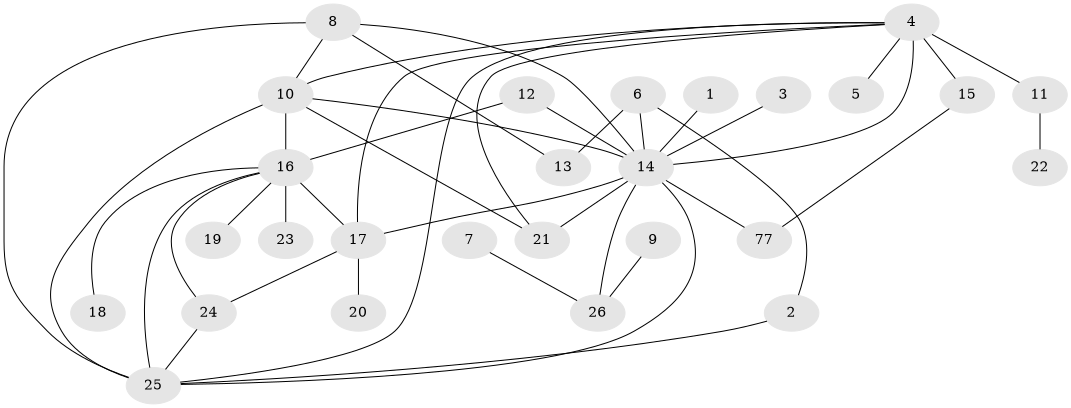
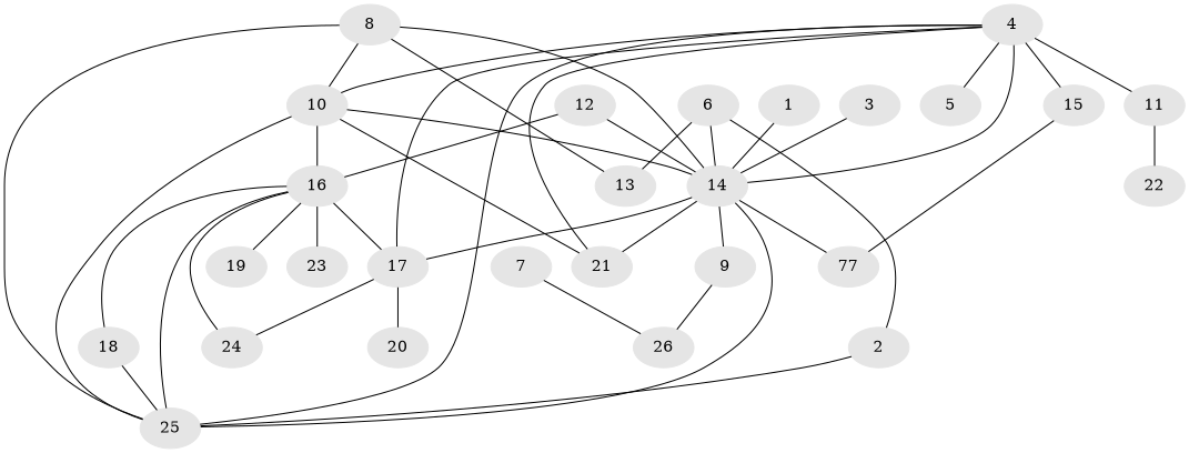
  graph {
    node [color=gray90 style=filled]
    edge [weight=1.0]
    1
    14
    25
    17
    21
    26
    n7 [label=77]
    2
    3
    4
    5
    10
    11
    15
    16
    22
    24
    20
    6
    13
    7
    8
    9
    18
    19
    23
    12
    1 -- 14
    14 -- 25
    14 -- 17
    14 -- 21
-   14 -- 26 [weight=2.0]
+   14 -- 9 [weight=2.0]
    14 -- n7
    17 -- 24
    17 -- 20
    2 -- 25
    3 -- 14
    4 -- 14 [weight=3.0]
    4 -- 25
    4 -- 17
    4 -- 21 [weight=2.0]
    4 -- 5
    4 -- 10
    4 -- 11
    4 -- 15 [weight=3.0]
    10 -- 14
    10 -- 25 [weight=2.0]
    10 -- 21
    10 -- 16 [weight=3.0]
    11 -- 22 [weight=2.0]
    15 -- n7
    16 -- 25
    16 -- 17
    16 -- 24
    16 -- 18
    16 -- 19
    16 -- 23 [weight=2.0]
-   24 -- 25
+   18 -- 25
    6 -- 14
    6 -- 2
    6 -- 13
    7 -- 26
    8 -- 14
    8 -- 25
    8 -- 10
    8 -- 13
    9 -- 26
    12 -- 14 [weight=2.0]
    12 -- 16 [weight=2.0]
  }
